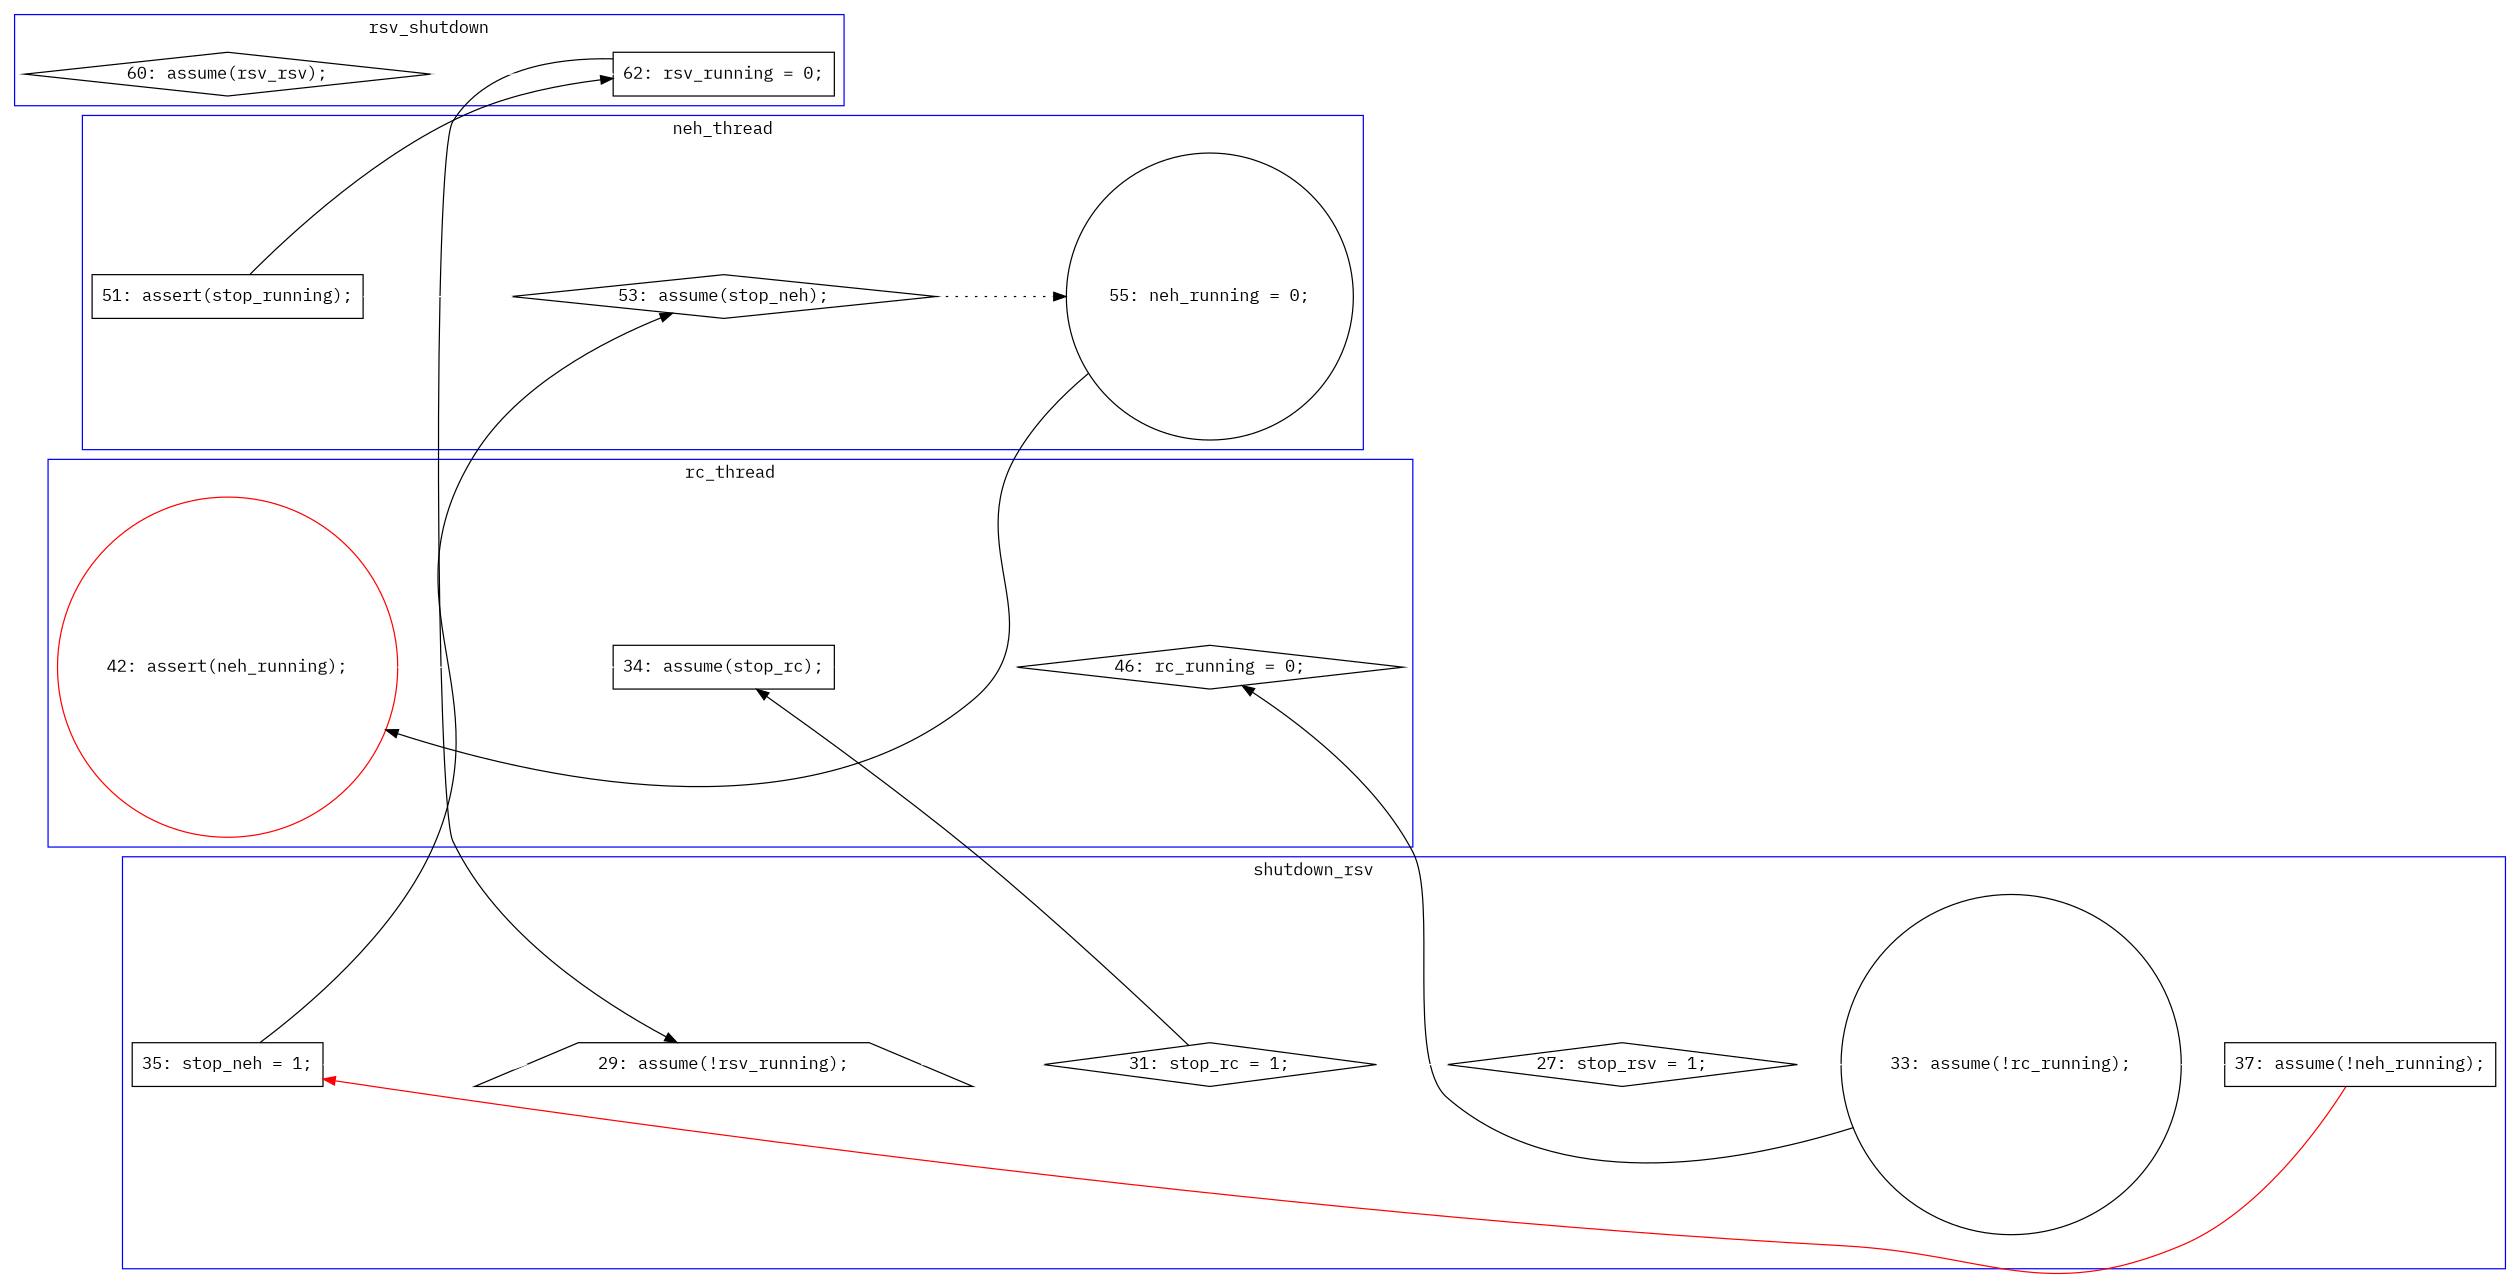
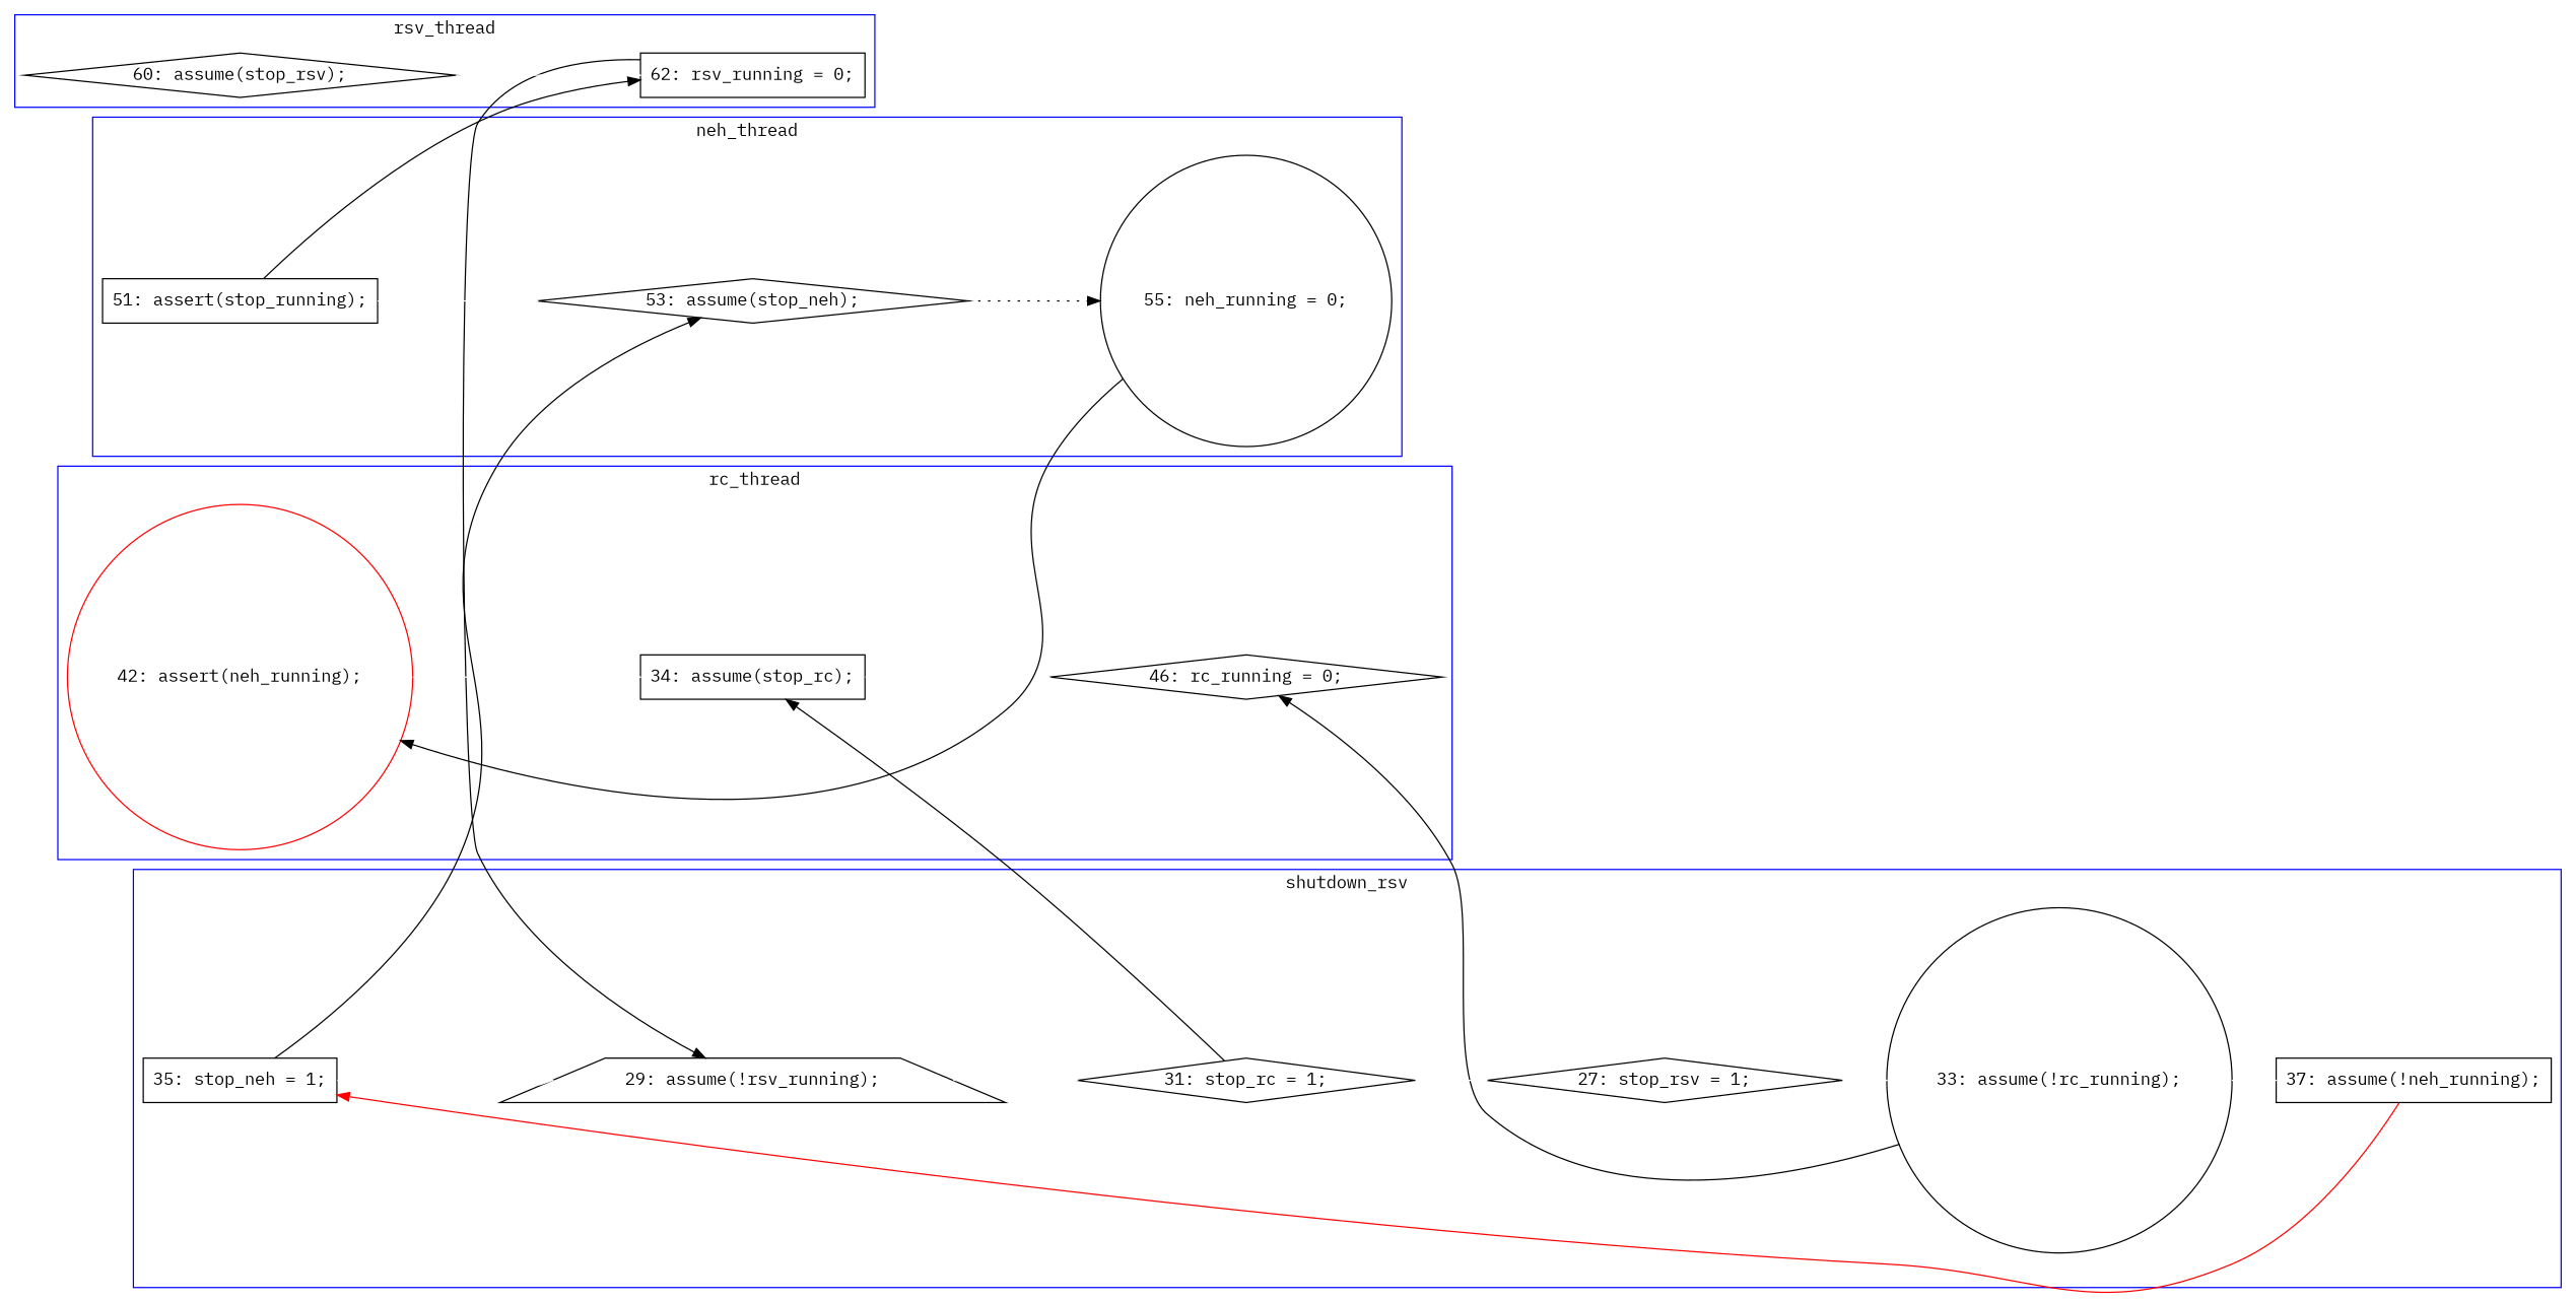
  digraph {
    fontname="IBM Plex Mono"
    rankdir=LR
    node [fontname="IBM Plex Mono" shape=box]
    edge [color=white fontname="IBM Plex Mono" style=solid]
    n1 [label="62: rsv_running = 0;"]
-   n2 [label="60: assume(rsv_rsv);" shape=diamond]
+   n2 [label="60: assume(stop_rsv);" shape=diamond]
    n3 [color=red label="42: assert(neh_running);" shape=circle]
    n4 [label="34: assume(stop_rc);"]
    n5 [label="46: rc_running = 0;" shape=diamond]
    n6 [label="29: assume(!rsv_running);" shape=trapezium]
    n7 [label="37: assume(!neh_running);"]
    n8 [label="35: stop_neh = 1;"]
    n9 [label="33: assume(!rc_running);" shape=circle]
    n10 [label="31: stop_rc = 1;" shape=diamond]
    n11 [label="27: stop_rsv = 1;" shape=diamond]
    n12 [label="51: assert(stop_running);"]
    n13 [label="53: assume(stop_neh);" shape=diamond]
    n14 [label="55: neh_running = 0;" shape=circle]
    subgraph cluster_1 {
      color=blue
-     label=rsv_shutdown
+     label=rsv_thread
      n1
      n2
    }
    subgraph cluster_2 {
      color=blue
      label=rc_thread
      n3
      n4
      n5
    }
    subgraph cluster_3 {
      color=blue
      label=shutdown_rsv
      n6
      n7
      n8
      n9
      n10
      n11
    }
    subgraph cluster_4 {
      color=blue
      label=neh_thread
      n12
      n13
      n14
    }
    n1 -> n6 [color=black constraint=false]
    n2 -> n1
    n3 -> n4
    n4 -> n5
    n6 -> n10
    n7 -> n8 [color=red constraint=false]
    n8 -> n6
    n8 -> n13 [color=black constraint=false]
    n9 -> n5 [color=black constraint=false]
    n9 -> n7
    n10 -> n4 [color=black constraint=false]
    n10 -> n11
    n11 -> n9
    n12 -> n1 [color=black constraint=false]
    n12 -> n13
    n13 -> n14 [color=black style=dotted]
    n14 -> n3 [color=black constraint=false]
  }
